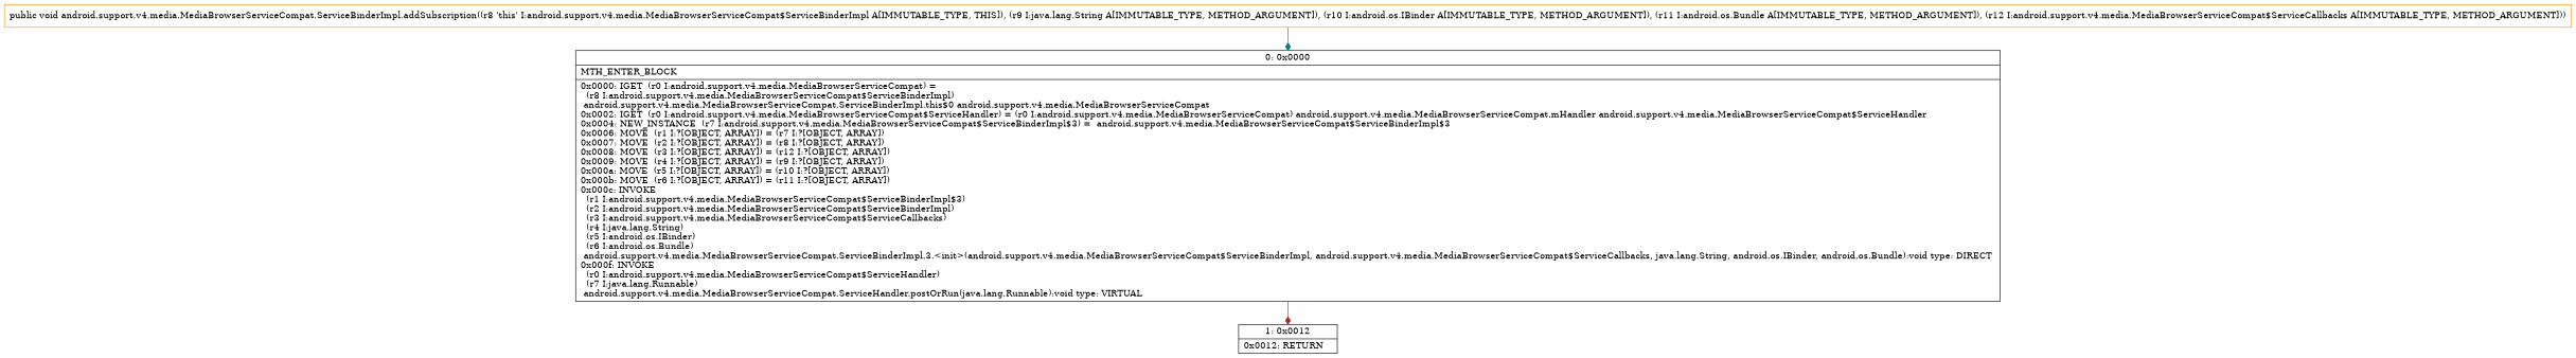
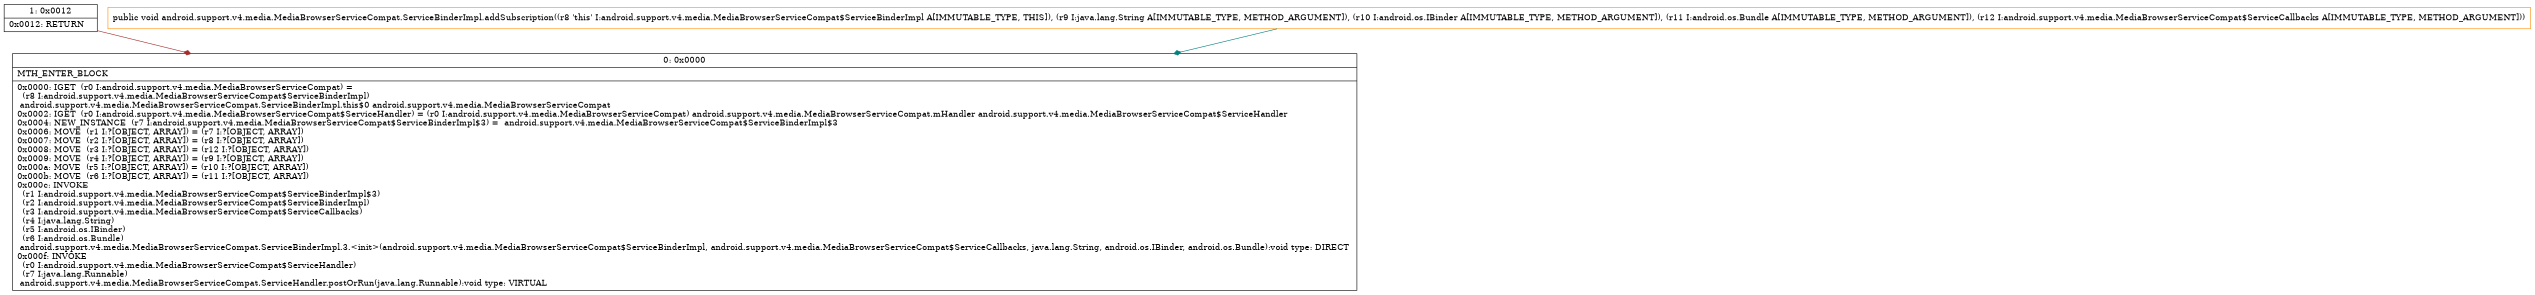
  digraph {
    node [shape=record color=black]
    edge [arrowhead=diamond]
    n1 [label="{0\:\ 0x0000|MTH_ENTER_BLOCK\l|0x0000: IGET  (r0 I:android.support.v4.media.MediaBrowserServiceCompat) = \l  (r8 I:android.support.v4.media.MediaBrowserServiceCompat$ServiceBinderImpl)\l android.support.v4.media.MediaBrowserServiceCompat.ServiceBinderImpl.this$0 android.support.v4.media.MediaBrowserServiceCompat \l0x0002: IGET  (r0 I:android.support.v4.media.MediaBrowserServiceCompat$ServiceHandler) = (r0 I:android.support.v4.media.MediaBrowserServiceCompat) android.support.v4.media.MediaBrowserServiceCompat.mHandler android.support.v4.media.MediaBrowserServiceCompat$ServiceHandler \l0x0004: NEW_INSTANCE  (r7 I:android.support.v4.media.MediaBrowserServiceCompat$ServiceBinderImpl$3) =  android.support.v4.media.MediaBrowserServiceCompat$ServiceBinderImpl$3 \l0x0006: MOVE  (r1 I:?[OBJECT, ARRAY]) = (r7 I:?[OBJECT, ARRAY]) \l0x0007: MOVE  (r2 I:?[OBJECT, ARRAY]) = (r8 I:?[OBJECT, ARRAY]) \l0x0008: MOVE  (r3 I:?[OBJECT, ARRAY]) = (r12 I:?[OBJECT, ARRAY]) \l0x0009: MOVE  (r4 I:?[OBJECT, ARRAY]) = (r9 I:?[OBJECT, ARRAY]) \l0x000a: MOVE  (r5 I:?[OBJECT, ARRAY]) = (r10 I:?[OBJECT, ARRAY]) \l0x000b: MOVE  (r6 I:?[OBJECT, ARRAY]) = (r11 I:?[OBJECT, ARRAY]) \l0x000c: INVOKE  \l  (r1 I:android.support.v4.media.MediaBrowserServiceCompat$ServiceBinderImpl$3)\l  (r2 I:android.support.v4.media.MediaBrowserServiceCompat$ServiceBinderImpl)\l  (r3 I:android.support.v4.media.MediaBrowserServiceCompat$ServiceCallbacks)\l  (r4 I:java.lang.String)\l  (r5 I:android.os.IBinder)\l  (r6 I:android.os.Bundle)\l android.support.v4.media.MediaBrowserServiceCompat.ServiceBinderImpl.3.\<init\>(android.support.v4.media.MediaBrowserServiceCompat$ServiceBinderImpl, android.support.v4.media.MediaBrowserServiceCompat$ServiceCallbacks, java.lang.String, android.os.IBinder, android.os.Bundle):void type: DIRECT \l0x000f: INVOKE  \l  (r0 I:android.support.v4.media.MediaBrowserServiceCompat$ServiceHandler)\l  (r7 I:java.lang.Runnable)\l android.support.v4.media.MediaBrowserServiceCompat.ServiceHandler.postOrRun(java.lang.Runnable):void type: VIRTUAL \l}"]
    n2 [label="{1\:\ 0x0012|0x0012: RETURN   \l}"]
    n3 [label="{public void android.support.v4.media.MediaBrowserServiceCompat.ServiceBinderImpl.addSubscription((r8 'this' I:android.support.v4.media.MediaBrowserServiceCompat$ServiceBinderImpl A[IMMUTABLE_TYPE, THIS]), (r9 I:java.lang.String A[IMMUTABLE_TYPE, METHOD_ARGUMENT]), (r10 I:android.os.IBinder A[IMMUTABLE_TYPE, METHOD_ARGUMENT]), (r11 I:android.os.Bundle A[IMMUTABLE_TYPE, METHOD_ARGUMENT]), (r12 I:android.support.v4.media.MediaBrowserServiceCompat$ServiceCallbacks A[IMMUTABLE_TYPE, METHOD_ARGUMENT])) }" color=darkorange]
-   n1 -> n2 [color=brown]
+   n2 -> n1 [color=brown]
    n3 -> n1 [color=teal]
  }
